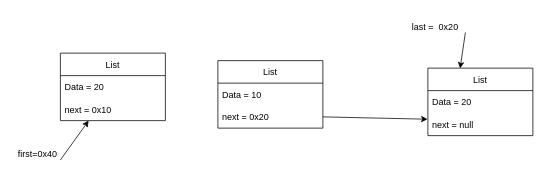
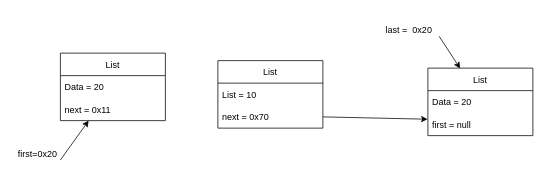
  <mxCell id="0" />
  <mxCell id="1" parent="0" />
- <mxCell id="2" value="first=0x40" style="text;html=1;strokeColor=none;fillColor=none;align=center;verticalAlign=middle;whiteSpace=wrap;rounded=0;" parent="1" vertex="1"><mxGeometry y="190" width="60" height="30" as="geometry" x="20" /></mxCell>
- <mxCell id="3" value="last =&amp;nbsp; 0x20" style="text;html=1;strokeColor=none;fillColor=none;align=center;verticalAlign=middle;whiteSpace=wrap;rounded=0;" parent="1" vertex="1"><mxGeometry x="540" width="80" height="30" as="geometry" y="20" /></mxCell>
+ <mxCell id="2" value="first=0x20" style="text;html=1;strokeColor=none;fillColor=none;align=center;verticalAlign=middle;whiteSpace=wrap;rounded=0;" parent="1" vertex="1"><mxGeometry y="190" width="60" height="30" as="geometry" x="20" /></mxCell>
+ <mxCell id="3" value="last =&amp;nbsp; 0x20" style="text;html=1;strokeColor=none;fillColor=none;align=center;verticalAlign=middle;whiteSpace=wrap;rounded=0;" parent="1" vertex="1"><mxGeometry x="505" y="25" width="80" height="30" as="geometry" /></mxCell>
  <mxCell id="4" value="List" style="swimlane;fontStyle=0;childLayout=stackLayout;horizontal=1;startSize=30;horizontalStack=0;resizeParent=1;resizeParentMax=0;resizeLast=0;collapsible=1;marginBottom=0;" parent="1" vertex="1"><mxGeometry x="290" y="80" width="140" height="90" as="geometry" /></mxCell>
- <mxCell id="5" value="Data = 10" style="text;strokeColor=none;fillColor=none;align=left;verticalAlign=middle;spacingLeft=4;spacingRight=4;overflow=hidden;points=[[0,0.5],[1,0.5]];portConstraint=eastwest;rotatable=0;" parent="4" vertex="1"><mxGeometry y="30" width="140" height="30" as="geometry" /></mxCell>
- <mxCell id="6" value="next = 0x20" style="text;strokeColor=none;fillColor=none;align=left;verticalAlign=middle;spacingLeft=4;spacingRight=4;overflow=hidden;points=[[0,0.5],[1,0.5]];portConstraint=eastwest;rotatable=0;" parent="4" vertex="1"><mxGeometry y="60" width="140" height="30" as="geometry" /></mxCell>
+ <mxCell id="5" value="List = 10" style="text;strokeColor=none;fillColor=none;align=left;verticalAlign=middle;spacingLeft=4;spacingRight=4;overflow=hidden;points=[[0,0.5],[1,0.5]];portConstraint=eastwest;rotatable=0;" parent="4" vertex="1"><mxGeometry y="30" width="140" height="30" as="geometry" /></mxCell>
+ <mxCell id="6" value="next = 0x70" style="text;strokeColor=none;fillColor=none;align=left;verticalAlign=middle;spacingLeft=4;spacingRight=4;overflow=hidden;points=[[0,0.5],[1,0.5]];portConstraint=eastwest;rotatable=0;" parent="4" vertex="1"><mxGeometry y="60" width="140" height="30" as="geometry" /></mxCell>
  <mxCell id="7" value="" style="endArrow=classic;html=1;rounded=0;exitX=1;exitY=0.75;exitDx=0;exitDy=0;" parent="1" source="2" target="13" edge="1"><mxGeometry width="50" height="50" relative="1" as="geometry"><mxPoint x="410" y="270" as="sourcePoint" /><mxPoint x="460" y="220" as="targetPoint" /></mxGeometry></mxCell>
  <mxCell id="8" value="" style="endArrow=classic;html=1;rounded=0;exitX=1;exitY=0.75;exitDx=0;exitDy=0;entryX=0.307;entryY=0.004;entryDx=0;entryDy=0;entryPerimeter=0;" parent="1" source="3" target="9" edge="1"><mxGeometry width="50" height="50" relative="1" as="geometry"><mxPoint x="410" y="270" as="sourcePoint" /><mxPoint x="460" y="220" as="targetPoint" /></mxGeometry></mxCell>
  <mxCell id="9" value="List" style="swimlane;fontStyle=0;childLayout=stackLayout;horizontal=1;startSize=30;horizontalStack=0;resizeParent=1;resizeParentMax=0;resizeLast=0;collapsible=1;marginBottom=0;" parent="1" vertex="1"><mxGeometry x="570" y="90" width="140" height="90" as="geometry" /></mxCell>
  <mxCell id="10" value="Data = 20" style="text;strokeColor=none;fillColor=none;align=left;verticalAlign=middle;spacingLeft=4;spacingRight=4;overflow=hidden;points=[[0,0.5],[1,0.5]];portConstraint=eastwest;rotatable=0;" parent="9" vertex="1"><mxGeometry y="30" width="140" height="30" as="geometry" /></mxCell>
- <mxCell id="11" value="next = null" style="text;strokeColor=none;fillColor=none;align=left;verticalAlign=middle;spacingLeft=4;spacingRight=4;overflow=hidden;points=[[0,0.5],[1,0.5]];portConstraint=eastwest;rotatable=0;" parent="9" vertex="1"><mxGeometry y="60" width="140" height="30" as="geometry" /></mxCell>
+ <mxCell id="11" value="first = null" style="text;strokeColor=none;fillColor=none;align=left;verticalAlign=middle;spacingLeft=4;spacingRight=4;overflow=hidden;points=[[0,0.5],[1,0.5]];portConstraint=eastwest;rotatable=0;" parent="9" vertex="1"><mxGeometry y="60" width="140" height="30" as="geometry" /></mxCell>
  <mxCell id="12" value="" style="endArrow=classic;html=1;rounded=0;exitX=1;exitY=0.5;exitDx=0;exitDy=0;entryX=-0.003;entryY=0.27;entryDx=0;entryDy=0;entryPerimeter=0;" parent="1" source="6" target="11" edge="1"><mxGeometry width="50" height="50" relative="1" as="geometry"><mxPoint x="410" y="270" as="sourcePoint" /><mxPoint x="460" y="220" as="targetPoint" /></mxGeometry></mxCell>
  <mxCell id="13" value="List" style="swimlane;fontStyle=0;childLayout=stackLayout;horizontal=1;startSize=30;horizontalStack=0;resizeParent=1;resizeParentMax=0;resizeLast=0;collapsible=1;marginBottom=0;" parent="1" vertex="1"><mxGeometry x="80" y="70" width="140" height="90" as="geometry" /></mxCell>
  <mxCell id="14" value="Data = 20" style="text;strokeColor=none;fillColor=none;align=left;verticalAlign=middle;spacingLeft=4;spacingRight=4;overflow=hidden;points=[[0,0.5],[1,0.5]];portConstraint=eastwest;rotatable=0;" parent="13" vertex="1"><mxGeometry y="30" width="140" height="30" as="geometry" /></mxCell>
- <mxCell id="15" value="next = 0x10" style="text;strokeColor=none;fillColor=none;align=left;verticalAlign=middle;spacingLeft=4;spacingRight=4;overflow=hidden;points=[[0,0.5],[1,0.5]];portConstraint=eastwest;rotatable=0;" parent="13" vertex="1"><mxGeometry y="60" width="140" height="30" as="geometry" /></mxCell>
+ <mxCell id="15" value="next = 0x11" style="text;strokeColor=none;fillColor=none;align=left;verticalAlign=middle;spacingLeft=4;spacingRight=4;overflow=hidden;points=[[0,0.5],[1,0.5]];portConstraint=eastwest;rotatable=0;" parent="13" vertex="1"><mxGeometry y="60" width="140" height="30" as="geometry" /></mxCell>
